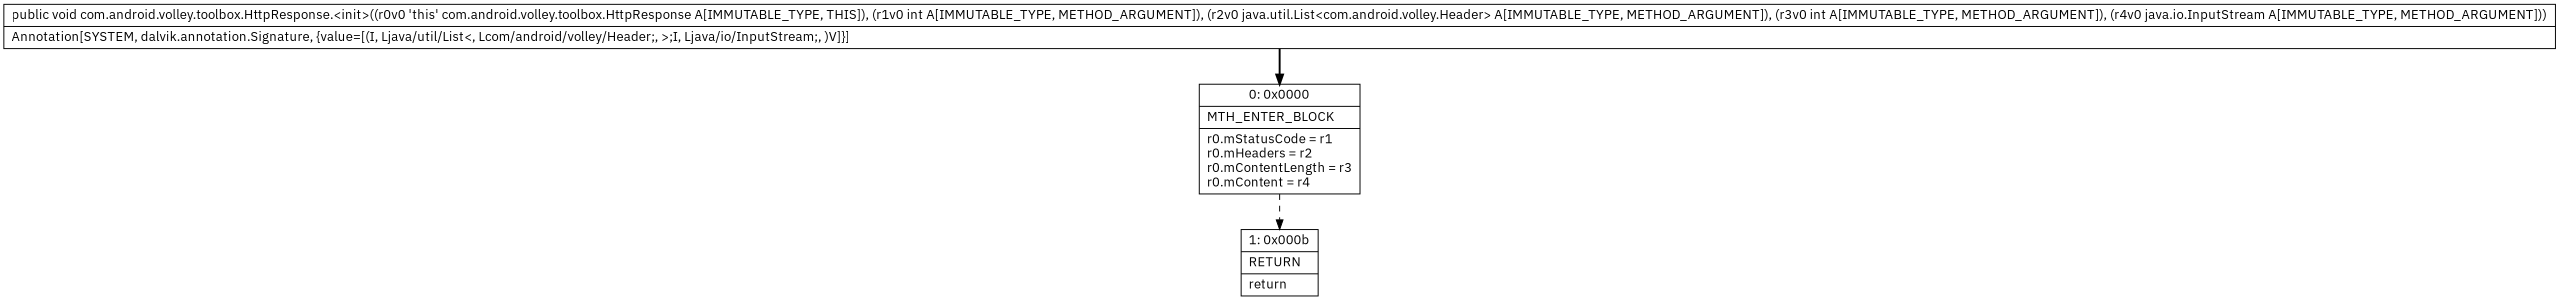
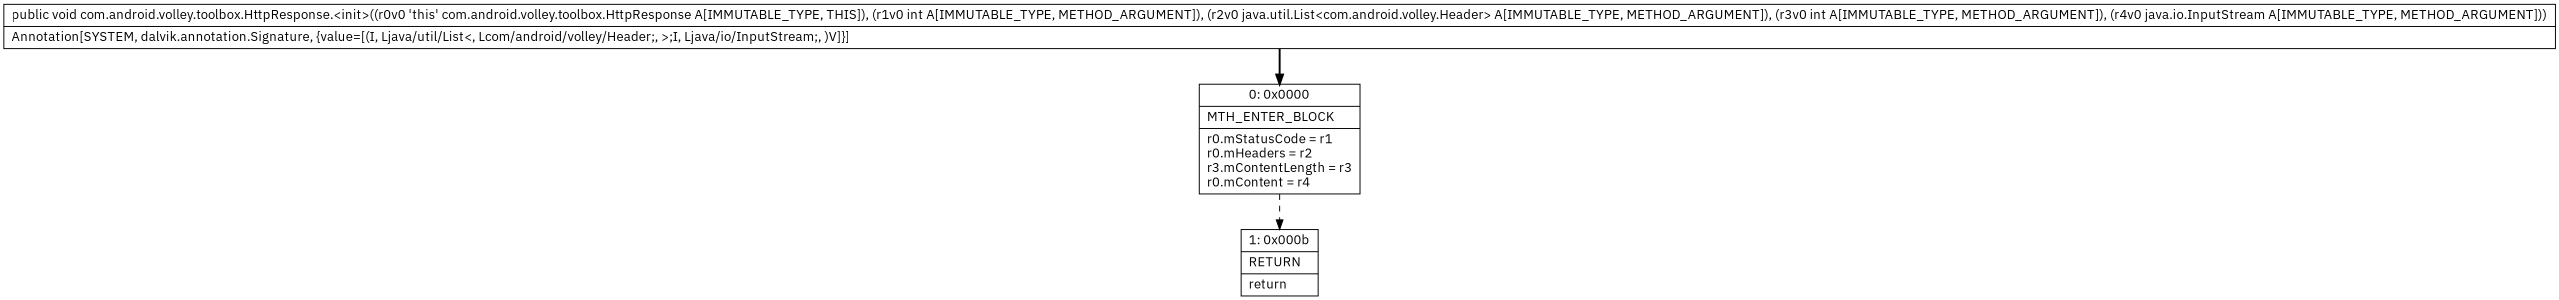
  digraph {
    fontname="IBM Plex Sans"
    node [shape=record fontname="IBM Plex Sans"]
    edge [fontname="IBM Plex Sans"]
-   n1 [label="{0\:\ 0x0000|MTH_ENTER_BLOCK\l|r0.mStatusCode = r1\lr0.mHeaders = r2\lr0.mContentLength = r3\lr0.mContent = r4\l}"]
+   n1 [label="{0\:\ 0x0000|MTH_ENTER_BLOCK\l|r0.mStatusCode = r1\lr0.mHeaders = r2\lr3.mContentLength = r3\lr0.mContent = r4\l}"]
    n2 [label="{1\:\ 0x000b|RETURN\l|return\l}"]
    n3 [label="{public void com.android.volley.toolbox.HttpResponse.\<init\>((r0v0 'this' com.android.volley.toolbox.HttpResponse A[IMMUTABLE_TYPE, THIS]), (r1v0 int A[IMMUTABLE_TYPE, METHOD_ARGUMENT]), (r2v0 java.util.List\<com.android.volley.Header\> A[IMMUTABLE_TYPE, METHOD_ARGUMENT]), (r3v0 int A[IMMUTABLE_TYPE, METHOD_ARGUMENT]), (r4v0 java.io.InputStream A[IMMUTABLE_TYPE, METHOD_ARGUMENT]))  | Annotation[SYSTEM, dalvik.annotation.Signature, \{value=[(I, Ljava\/util\/List\<, Lcom\/android\/volley\/Header;, \>;I, Ljava\/io\/InputStream;, )V]\}]\l}"]
    n1 -> n2 [style=dashed]
    n3 -> n1 [style=bold]
  }
